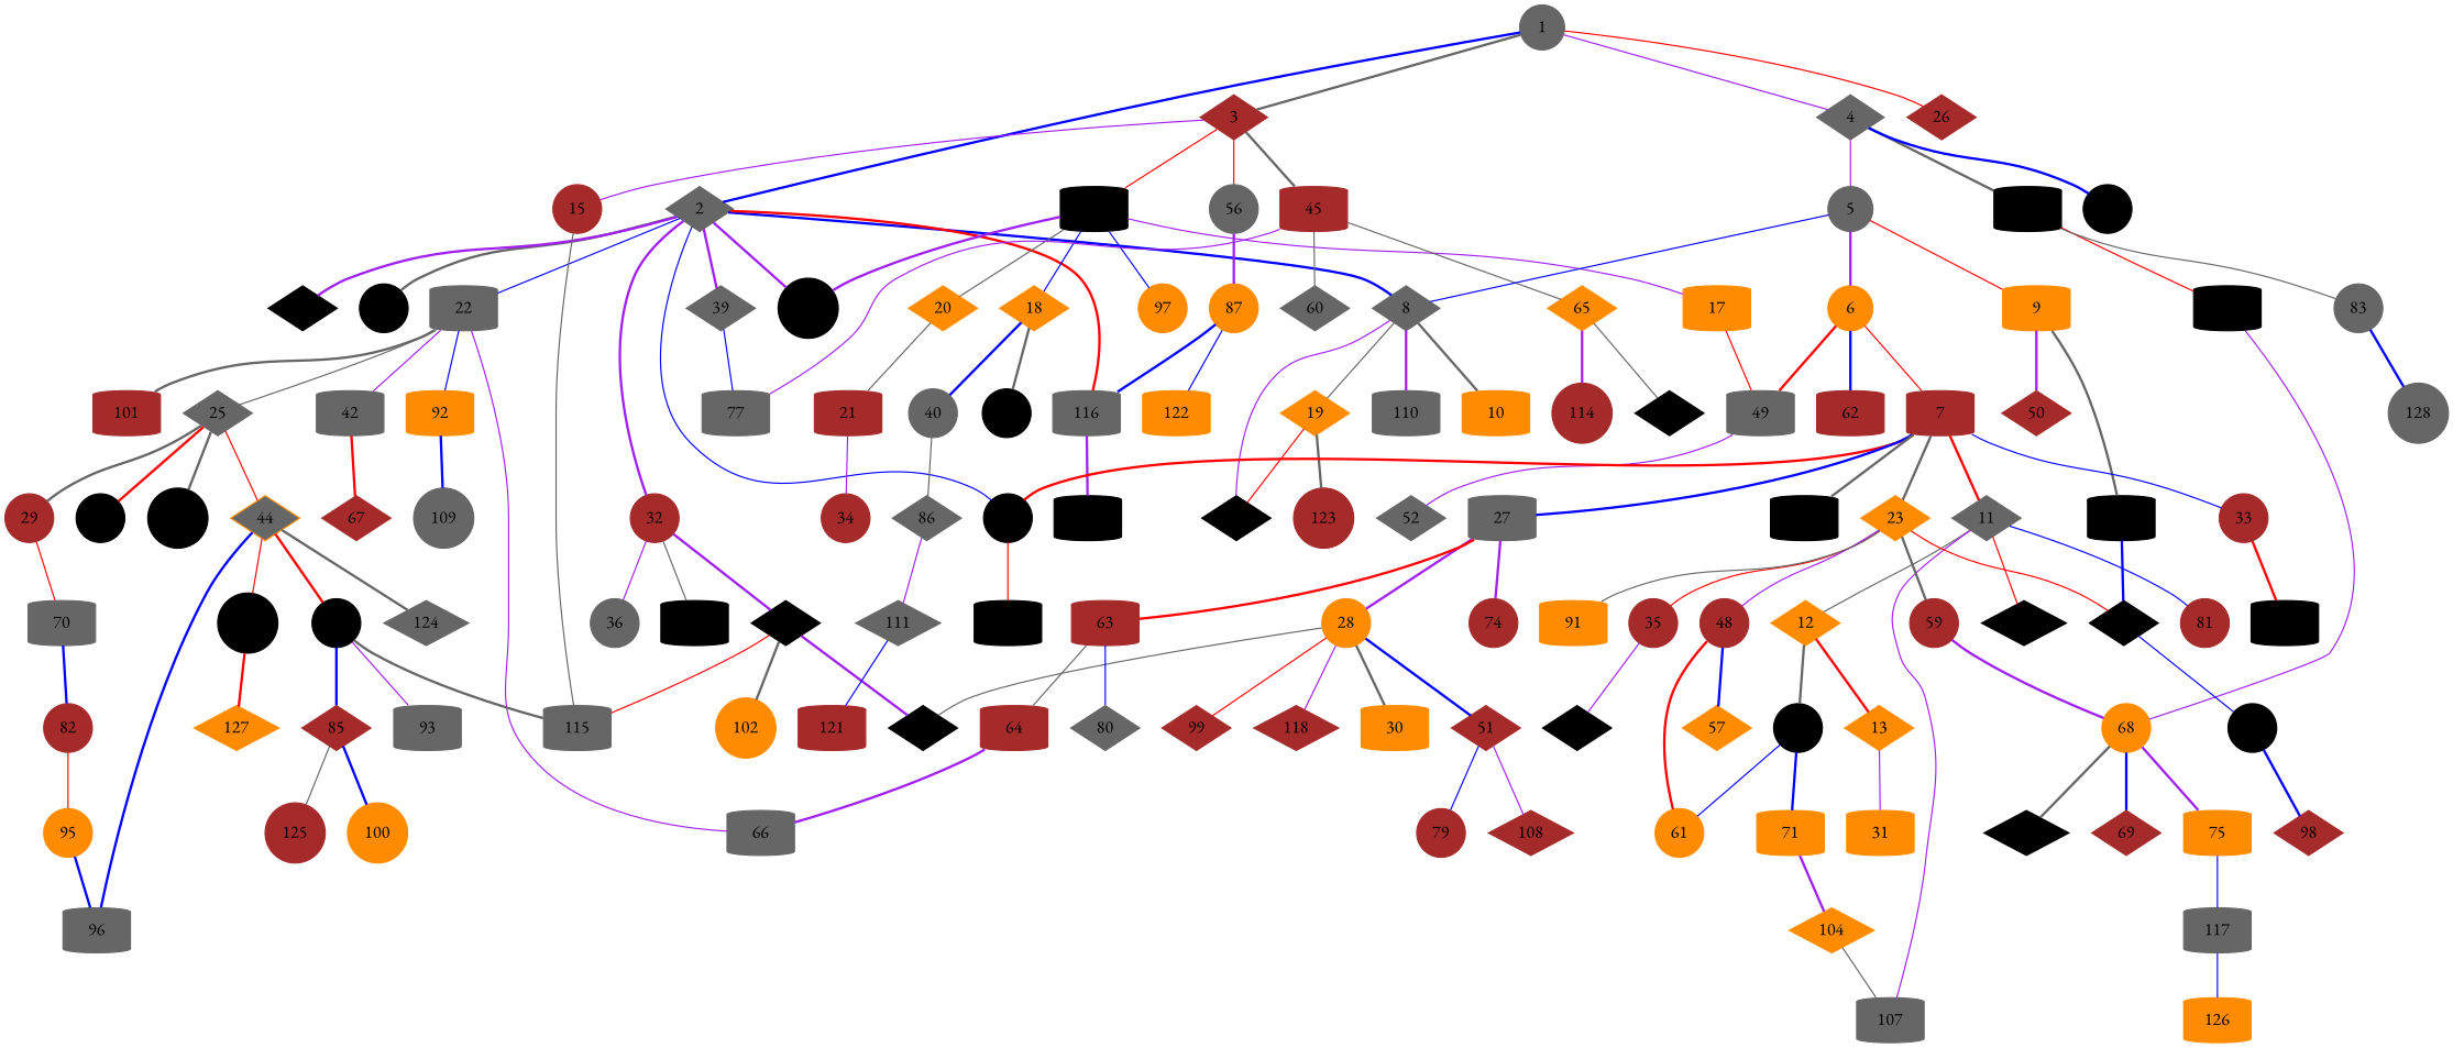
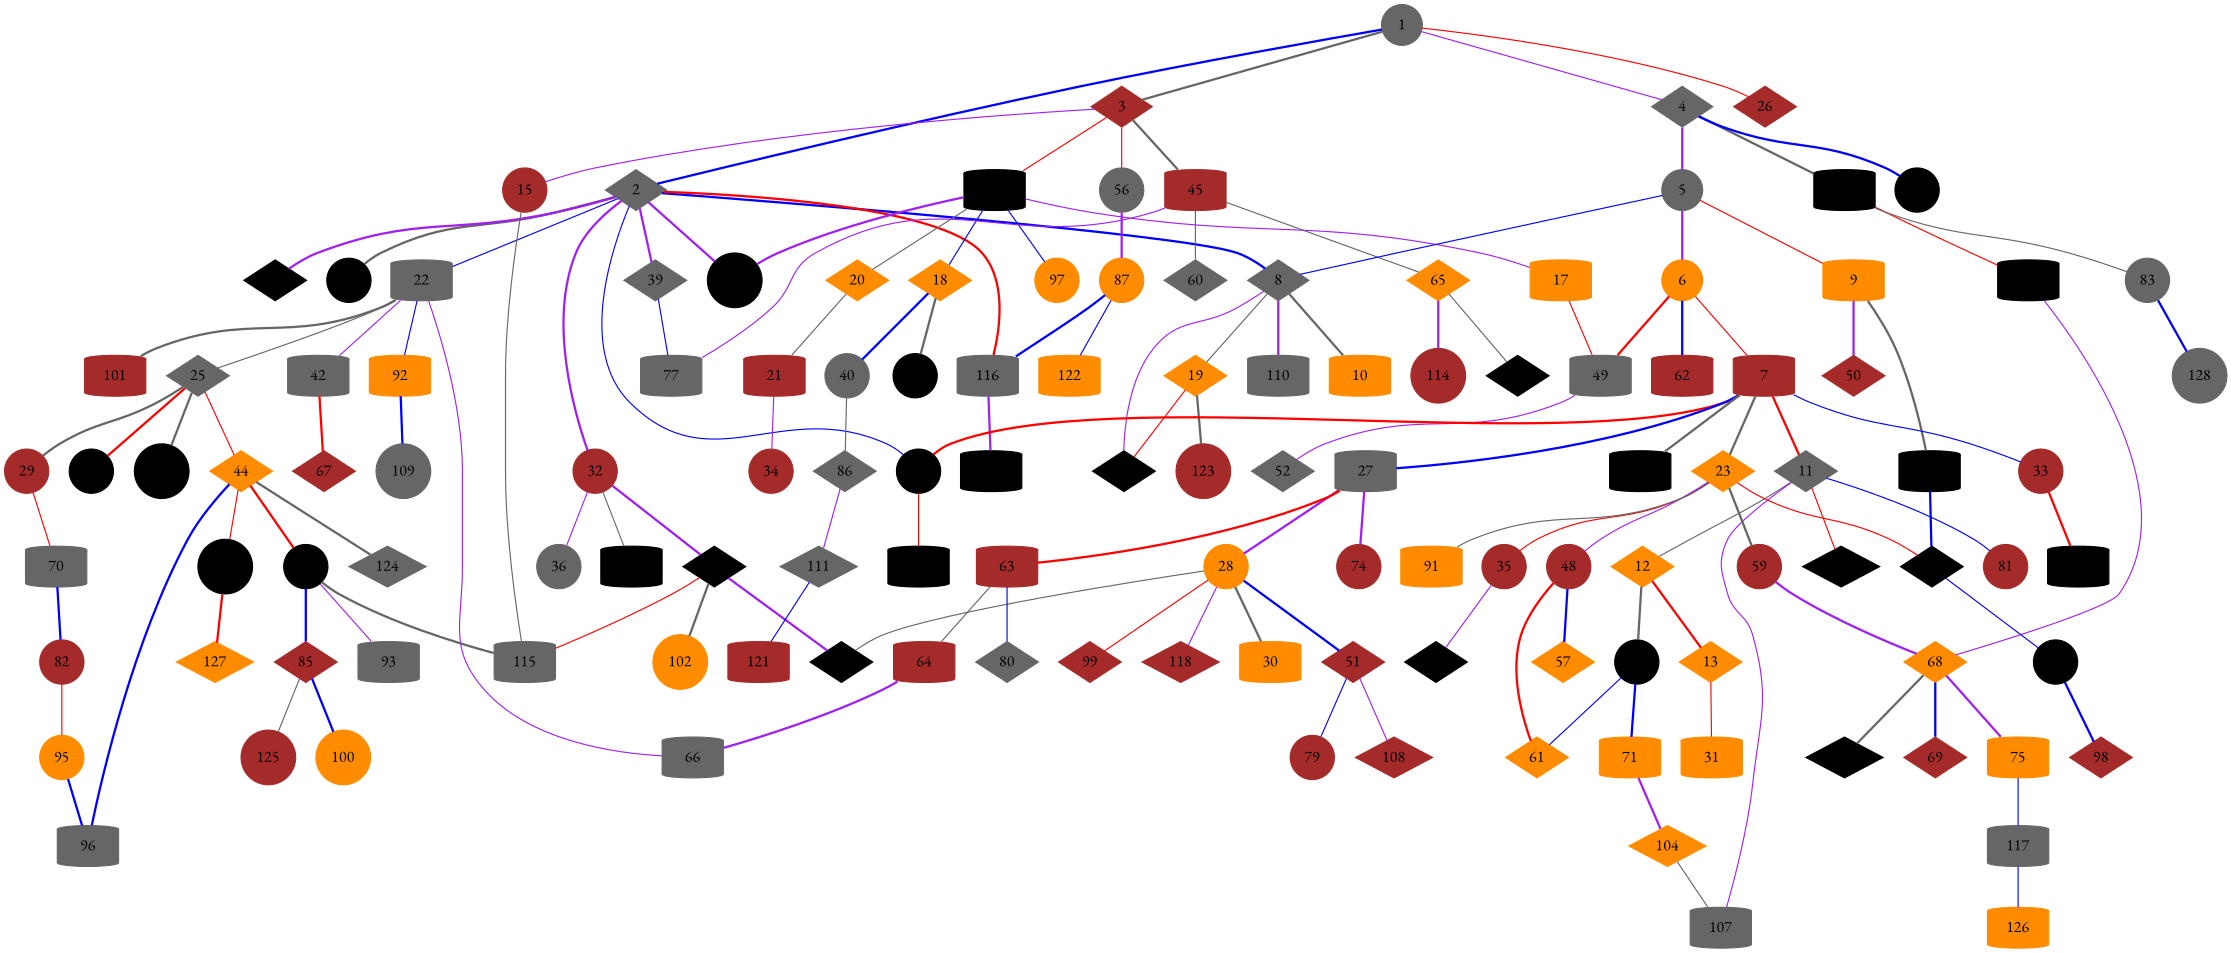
  graph {
    fontname="EB Garamond"
    node [color=gray40 fontname="EB Garamond" shape=diamond style=filled]
    edge [color=purple fontname="EB Garamond" style=solid]
    1 [shape=circle]
    2
    3 [color=brown]
    4
    26 [color=brown]
    8
    22 [shape=cylinder]
    24 [color=black shape=circle]
    32 [color=brown shape=circle]
    39
    46 [color=black shape=circle]
    47 [color=black]
    106 [color=black shape=circle]
    116 [shape=cylinder]
    14 [color=black shape=cylinder]
    15 [color=brown shape=circle]
    45 [color=brown shape=cylinder]
    56 [shape=circle]
    5 [shape=circle]
    37 [color=black shape=cylinder]
    43 [color=black shape=circle]
    10 [color=darkorange shape=cylinder]
    19 [color=darkorange]
    76 [color=black]
    110 [shape=cylinder]
    25
    42 [shape=cylinder]
    66 [shape=cylinder]
    92 [color=darkorange shape=cylinder]
    101 [color=brown shape=cylinder]
    72 [color=black shape=cylinder]
    36 [shape=circle]
    55 [color=black]
    90 [color=black shape=cylinder]
    77 [shape=cylinder]
    120 [color=black shape=cylinder]
    17 [color=darkorange shape=cylinder]
    18 [color=darkorange]
    20 [color=darkorange]
    97 [color=darkorange shape=circle]
    115 [shape=cylinder]
    60
    65 [color=darkorange]
    87 [color=darkorange shape=circle]
    6 [color=darkorange shape=circle]
    9 [color=darkorange shape=cylinder]
    38 [color=black shape=cylinder]
    83 [shape=circle]
    49 [shape=cylinder]
    7 [color=brown shape=cylinder]
    62 [color=brown shape=cylinder]
    50 [color=brown]
    54 [color=black shape=cylinder]
    52
    11
    23 [color=darkorange]
    27 [shape=cylinder]
    33 [color=brown shape=circle]
    88 [color=black shape=cylinder]
    12 [color=darkorange]
    81 [color=brown shape=circle]
    107 [shape=cylinder]
    113 [color=black]
    35 [color=brown shape=circle]
    48 [color=brown shape=circle]
    58 [color=black]
    59 [color=brown shape=circle]
    91 [color=darkorange shape=cylinder]
    28 [color=darkorange shape=circle]
    63 [color=brown shape=cylinder]
    74 [color=brown shape=circle]
    119 [color=black shape=cylinder]
    123 [color=brown shape=circle]
    13 [color=darkorange]
    16 [color=black shape=circle]
    31 [color=darkorange shape=cylinder]
-   61 [color=darkorange shape=circle]
+   61 [color=darkorange]
    71 [color=darkorange shape=cylinder]
    40 [shape=circle]
    41 [color=black shape=circle]
    21 [color=brown shape=cylinder]
    104 [color=darkorange]
    86
    34 [color=brown shape=circle]
    29 [color=brown shape=circle]
-   44 [color=darkorange fillcolor=gray40]
+   44 [color=darkorange]
    78 [color=black shape=circle]
    112 [color=black shape=circle]
    67 [color=brown]
    109 [shape=circle]
    73 [color=black]
    57 [color=darkorange]
    94 [color=black shape=circle]
-   68 [color=darkorange shape=circle]
+   68 [color=darkorange]
    70 [shape=cylinder]
    53 [color=black shape=circle]
    96 [shape=cylinder]
    103 [color=black shape=circle]
    124
    30 [color=darkorange shape=cylinder]
    51 [color=brown]
    84 [color=black]
    99 [color=brown]
    118 [color=brown]
    64 [color=brown shape=cylinder]
    80
    79 [color=brown shape=circle]
    108 [color=brown]
    82 [color=brown shape=circle]
    102 [color=darkorange shape=circle]
    128 [shape=circle]
    69 [color=brown]
    75 [color=darkorange shape=cylinder]
    105 [color=black]
    111
    85 [color=brown]
    93 [shape=cylinder]
    127 [color=darkorange]
    89 [color=black]
    114 [color=brown shape=circle]
    100 [color=darkorange shape=circle]
    125 [color=brown shape=circle]
    122 [color=darkorange shape=cylinder]
    98 [color=brown]
    117 [shape=cylinder]
    95 [color=darkorange shape=circle]
    126 [color=darkorange shape=cylinder]
    121 [color=brown shape=cylinder]
    1 -- 2 [color=blue style=bold]
    1 -- 3 [color=gray40 style=bold]
    1 -- 4
    1 -- 26 [color=red]
    2 -- 8 [color=blue style=bold]
    2 -- 22 [color=blue]
    2 -- 24 [color=blue]
    2 -- 32 [style=bold]
    2 -- 39 [style=bold]
    2 -- 46 [color=gray40 style=bold]
    2 -- 47 [style=bold]
    2 -- 106 [style=bold]
    2 -- 116 [color=red style=bold]
    3 -- 14 [color=red]
    3 -- 15
    3 -- 45 [color=gray40 style=bold]
    3 -- 56 [color=red]
-   4 -- 5
+   4 -- 5 [style=bold]
    4 -- 37 [color=gray40 style=bold]
    4 -- 43 [color=blue style=bold]
    8 -- 10 [color=gray40 style=bold]
    8 -- 19 [color=gray40]
    8 -- 76
    8 -- 110 [style=bold]
    22 -- 25 [color=gray40]
    22 -- 42
    22 -- 66
    22 -- 92 [color=blue]
    22 -- 101 [color=gray40 style=bold]
    24 -- 72 [color=red]
    32 -- 36
    32 -- 55 [style=bold]
    32 -- 90 [color=gray40]
    39 -- 77 [color=blue]
    116 -- 120 [style=bold]
    14 -- 106 [style=bold]
    14 -- 17
    14 -- 18 [color=blue]
    14 -- 20 [color=gray40]
    14 -- 97 [color=blue]
    15 -- 115 [color=gray40]
    45 -- 77
    45 -- 60 [color=gray40]
    45 -- 65 [color=gray40]
    56 -- 87 [style=bold]
    5 -- 8 [color=blue]
    5 -- 6 [style=bold]
    5 -- 9 [color=red]
    37 -- 38 [color=red]
    37 -- 83 [color=gray40]
    19 -- 76 [color=red]
    19 -- 123 [color=gray40 style=bold]
    25 -- 29 [color=gray40 style=bold]
    25 -- 44 [color=red]
    25 -- 78 [color=red style=bold]
    25 -- 112 [color=gray40 style=bold]
    42 -- 67 [color=red style=bold]
    92 -- 109 [color=blue style=bold]
    55 -- 115 [color=red]
    55 -- 84 [style=bold]
    55 -- 102 [color=gray40 style=bold]
    17 -- 49 [color=red]
    18 -- 40 [color=blue style=bold]
    18 -- 41 [color=gray40 style=bold]
    20 -- 21 [color=gray40]
    65 -- 89 [color=gray40]
    65 -- 114 [style=bold]
    87 -- 116 [color=blue style=bold]
    87 -- 122 [color=blue]
    6 -- 49 [color=red style=bold]
    6 -- 7 [color=red]
    6 -- 62 [color=blue style=bold]
    9 -- 50 [style=bold]
    9 -- 54 [color=gray40 style=bold]
    38 -- 68
    83 -- 128 [color=blue style=bold]
    49 -- 52
    7 -- 24 [color=red style=bold]
    7 -- 11 [color=red style=bold]
    7 -- 23 [color=gray40 style=bold]
    7 -- 27 [color=blue style=bold]
    7 -- 33 [color=blue]
    7 -- 88 [color=gray40 style=bold]
    54 -- 58 [color=blue style=bold]
    11 -- 12 [color=gray40]
    11 -- 81 [color=blue]
    11 -- 107
    11 -- 113 [color=red]
    23 -- 35 [color=red]
    23 -- 48
    23 -- 58 [color=red]
    23 -- 59 [color=gray40 style=bold]
    23 -- 91 [color=gray40]
    27 -- 28 [style=bold]
    27 -- 63 [color=red style=bold]
    27 -- 74 [style=bold]
    33 -- 119 [color=red style=bold]
    12 -- 13 [color=red style=bold]
    12 -- 16 [color=gray40 style=bold]
    35 -- 73
    48 -- 61 [color=red style=bold]
    48 -- 57 [color=blue style=bold]
    58 -- 94 [color=blue]
    59 -- 68 [style=bold]
    28 -- 30 [color=gray40 style=bold]
    28 -- 51 [color=blue style=bold]
    28 -- 84 [color=gray40]
    28 -- 99 [color=red]
    28 -- 118
    63 -- 64 [color=gray40]
    63 -- 80 [color=blue]
-   13 -- 31
+   13 -- 31 [color=red]
    16 -- 61 [color=blue]
    16 -- 71 [color=blue style=bold]
    71 -- 104 [style=bold]
    40 -- 86 [color=gray40]
    21 -- 34
    104 -- 107 [color=gray40]
    86 -- 111
    29 -- 70 [color=red]
    44 -- 53 [color=red style=bold]
    44 -- 96 [color=blue style=bold]
    44 -- 103 [color=red]
    44 -- 124 [color=gray40 style=bold]
    94 -- 98 [color=blue style=bold]
    68 -- 69 [color=blue style=bold]
    68 -- 75 [style=bold]
    68 -- 105 [color=gray40 style=bold]
    70 -- 82 [color=blue style=bold]
    53 -- 115 [color=gray40 style=bold]
    53 -- 85 [color=blue style=bold]
    53 -- 93
    103 -- 127 [color=red style=bold]
    51 -- 79 [color=blue]
    51 -- 108
    64 -- 66 [style=bold]
    82 -- 95 [color=red]
    75 -- 117 [color=blue]
    111 -- 121 [color=blue]
    85 -- 100 [color=blue style=bold]
    85 -- 125 [color=gray40]
    117 -- 126 [color=blue]
    95 -- 96 [color=blue style=bold]
  }
